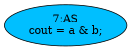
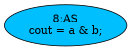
  strict digraph {
-   n1 [ast="<pyverilog.vparser.ast.Assign object at 0x7ff94f8b1410>" def_var="['cout']" fillcolor=deepskyblue label="7:AS\ncout = a & b;" statements="[]" style=filled typ=Assign use_var="['a', 'b']"]
+   n1 [ast="<pyverilog.vparser.ast.Assign object at 0x7ff94f8b1410>" def_var="['cout']" fillcolor=deepskyblue label="8:AS\ncout = a & b;" statements="[]" style=filled typ=Assign use_var="['a', 'b']"]
  }
